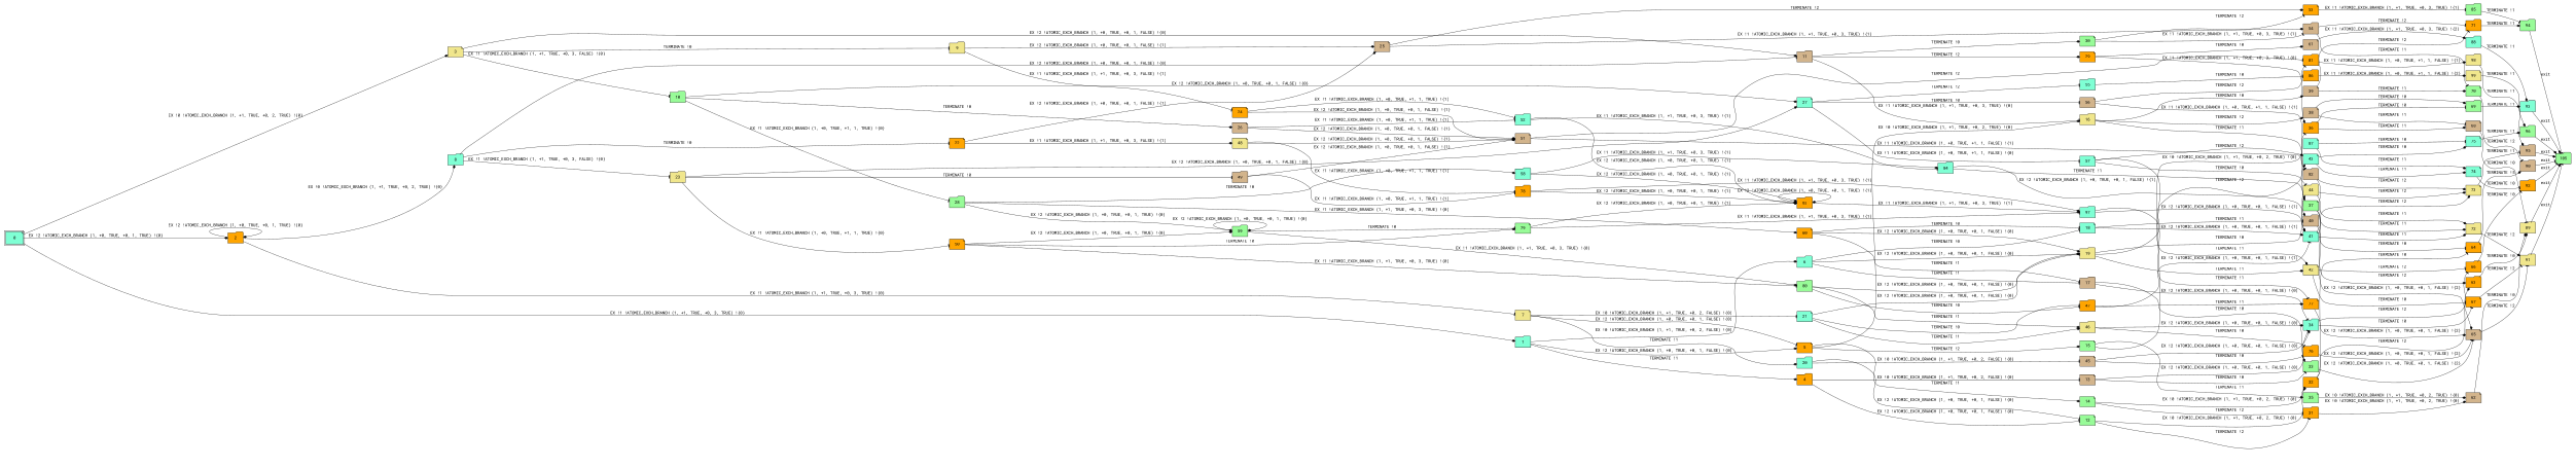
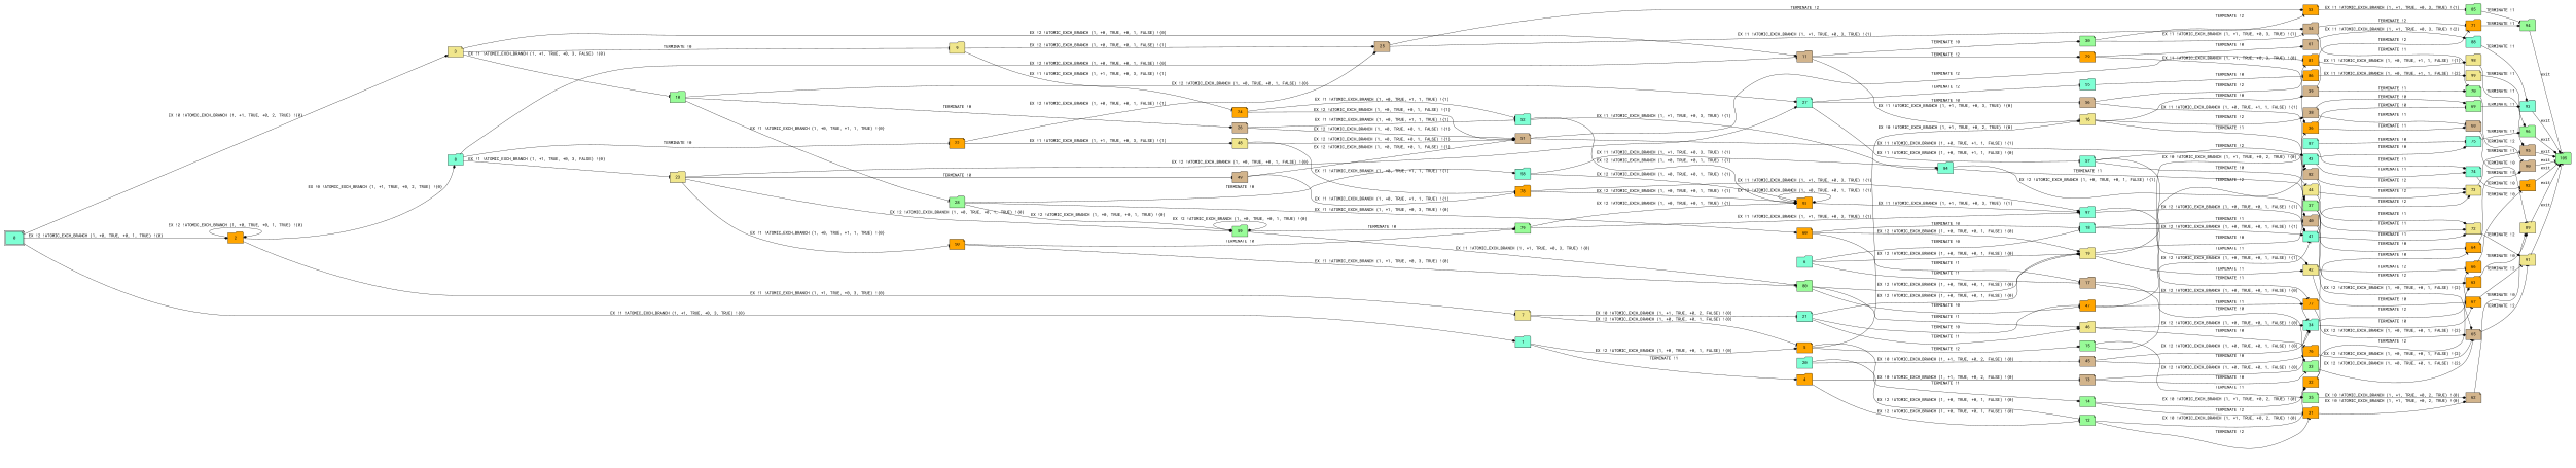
  digraph {
    fontname="Roboto Mono"
    rankdir=LR
    node [fillcolor=orange fontname="Roboto Mono" shape=folder style=filled]
    edge [arrowhead=diamond fontname="Roboto Mono"]
    0 [fillcolor=aquamarine peripheries=2 shape=note]
    1 [fillcolor=aquamarine]
    2
    3 [fillcolor=khaki shape=note]
    4
    5 [shape=note]
    6 [fillcolor=aquamarine]
    7 [fillcolor=khaki shape=note]
    8 [fillcolor=aquamarine]
    9 [fillcolor=khaki]
    10 [fillcolor=palegreen]
    11 [fillcolor=tan]
    12 [fillcolor=palegreen shape=note]
    13 [fillcolor=tan shape=note]
    14 [fillcolor=palegreen shape=note]
    15 [fillcolor=palegreen shape=note]
    16 [fillcolor=khaki]
    17 [fillcolor=tan]
    18 [fillcolor=aquamarine shape=note]
    19 [fillcolor=khaki]
    20 [fillcolor=aquamarine]
    21 [fillcolor=aquamarine shape=note]
    22 [shape=note]
    23 [fillcolor=khaki]
    24 [shape=note]
    25 [fillcolor=tan shape=note]
    26 [fillcolor=tan shape=note]
    27 [fillcolor=aquamarine shape=note]
    28 [fillcolor=palegreen]
    29 [shape=note]
    30 [fillcolor=palegreen shape=note]
    31
    32 [shape=note]
    33 [fillcolor=palegreen]
    34 [fillcolor=aquamarine]
    35 [fillcolor=palegreen shape=note]
    36
    37 [fillcolor=palegreen shape=note]
    38 [fillcolor=tan shape=note]
    39 [fillcolor=tan shape=note]
    40 [fillcolor=tan]
    41 [fillcolor=aquamarine shape=note]
    42 [fillcolor=khaki shape=note]
    43 [fillcolor=aquamarine shape=note]
    44 [fillcolor=khaki]
    45 [fillcolor=tan shape=note]
    46 [fillcolor=khaki]
    47
    48 [fillcolor=khaki shape=note]
    49 [fillcolor=tan]
    50 [shape=note]
    51 [fillcolor=tan shape=note]
    52 [fillcolor=aquamarine]
    53 [shape=note]
    54 [fillcolor=tan]
    55 [fillcolor=aquamarine]
    56 [fillcolor=tan shape=note]
    57 [fillcolor=aquamarine shape=note]
    58 [fillcolor=aquamarine]
    59 [fillcolor=palegreen]
    60 [shape=note]
    61 [fillcolor=tan shape=note]
    62 [fillcolor=tan shape=note]
    63
    64 [shape=note]
    65 [fillcolor=tan shape=note]
    66
    67 [shape=note]
    68 [fillcolor=tan shape=note]
    69 [fillcolor=palegreen]
    70 [fillcolor=palegreen shape=note]
    71
    72 [fillcolor=khaki]
    73 [fillcolor=khaki shape=note]
    74 [fillcolor=aquamarine shape=note]
    75 [fillcolor=aquamarine shape=note]
    76
    77 [shape=note]
    78
    79 [fillcolor=palegreen shape=note]
    80 [fillcolor=palegreen]
    81
    82 [fillcolor=tan]
    83
    84 [fillcolor=aquamarine]
    85 [fillcolor=palegreen]
    86
    88 [fillcolor=aquamarine]
    89 [fillcolor=khaki]
    90 [fillcolor=tan]
    91 [fillcolor=khaki]
    92
    93 [fillcolor=aquamarine]
    94 [fillcolor=palegreen]
    95 [fillcolor=tan]
    96 [fillcolor=palegreen]
    97 [fillcolor=aquamarine]
    98 [fillcolor=khaki]
    99 [fillcolor=khaki shape=note]
    87 [fillcolor=aquamarine shape=note]
    n101 [fillcolor=palegreen label=105]
    0 -> 1 [label="EX !1 !ATOMIC_EXCH_BRANCH (1, +1, TRUE, +0, 3, TRUE) !{0}"]
    0 -> 2 [label="EX !2 !ATOMIC_EXCH_BRANCH (1, +0, TRUE, +0, 1, TRUE) !{0}"]
    0 -> 3 [label="EX !0 !ATOMIC_EXCH_BRANCH (1, +1, TRUE, +0, 2, TRUE) !{0}"]
    1 -> 4 [label="TERMINATE !1"]
    1 -> 5 [label="EX !2 !ATOMIC_EXCH_BRANCH (1, +0, TRUE, +0, 1, FALSE) !{0}"]
-   1 -> 6 [label="EX !0 !ATOMIC_EXCH_BRANCH (1, +1, TRUE, +0, 2, FALSE) !{0}"]
    2 -> 2 [label="EX !2 !ATOMIC_EXCH_BRANCH (1, +0, TRUE, +0, 1, TRUE) !{0}"]
    2 -> 7 [arrowhead=tee label="EX !1 !ATOMIC_EXCH_BRANCH (1, +1, TRUE, +0, 3, TRUE) !{0}"]
    2 -> 8 [label="EX !0 !ATOMIC_EXCH_BRANCH (1, +1, TRUE, +0, 2, TRUE) !{0}"]
    3 -> 9 [arrowhead=tee label="TERMINATE !0"]
    3 -> 10 [arrowhead=tee label="EX !1 !ATOMIC_EXCH_BRANCH (1, +1, TRUE, +0, 3, FALSE) !{0}"]
    3 -> 11 [label="EX !2 !ATOMIC_EXCH_BRANCH (1, +0, TRUE, +0, 1, FALSE) !{0}"]
    4 -> 12 [arrowhead=tee label="EX !2 !ATOMIC_EXCH_BRANCH (1, +0, TRUE, +0, 1, FALSE) !{0}"]
    4 -> 13 [arrowhead=tee label="EX !0 !ATOMIC_EXCH_BRANCH (1, +1, TRUE, +0, 2, FALSE) !{0}"]
    5 -> 14 [label="TERMINATE !1"]
    5 -> 15 [label="TERMINATE !2"]
    5 -> 16 [label="EX !0 !ATOMIC_EXCH_BRANCH (1, +1, TRUE, +0, 2, TRUE) !{0}"]
    6 -> 17 [arrowhead=tee label="TERMINATE !1"]
    6 -> 18 [arrowhead=tee label="TERMINATE !0"]
    6 -> 19 [label="EX !2 !ATOMIC_EXCH_BRANCH (1, +0, TRUE, +0, 1, FALSE) !{0}"]
    7 -> 5 [arrowhead=tee label="EX !2 !ATOMIC_EXCH_BRANCH (1, +0, TRUE, +0, 1, FALSE) !{0}"]
-   7 -> 20 [label="TERMINATE !1"]
    7 -> 21 [arrowhead=tee label="EX !0 !ATOMIC_EXCH_BRANCH (1, +1, TRUE, +0, 2, FALSE) !{0}"]
    8 -> 11 [arrowhead=tee label="EX !2 !ATOMIC_EXCH_BRANCH (1, +0, TRUE, +0, 1, FALSE) !{0}"]
    8 -> 22 [arrowhead=tee label="TERMINATE !0"]
    8 -> 23 [arrowhead=tee label="EX !1 !ATOMIC_EXCH_BRANCH (1, +1, TRUE, +0, 3, FALSE) !{0}"]
    9 -> 24 [arrowhead=tee label="EX !1 !ATOMIC_EXCH_BRANCH (1, +1, TRUE, +0, 3, FALSE) !{1}"]
    9 -> 25 [label="EX !2 !ATOMIC_EXCH_BRANCH (1, +0, TRUE, +0, 1, FALSE) !{1}"]
    10 -> 26 [label="TERMINATE !0"]
    10 -> 27 [label="EX !2 !ATOMIC_EXCH_BRANCH (1, +0, TRUE, +0, 1, FALSE) !{0}"]
    10 -> 28 [arrowhead=tee label="EX !1 !ATOMIC_EXCH_BRANCH (1, +0, TRUE, +1, 1, TRUE) !{0}"]
    11 -> 16 [arrowhead=tee label="EX !1 !ATOMIC_EXCH_BRANCH (1, +1, TRUE, +0, 3, TRUE) !{0}"]
    11 -> 29 [label="TERMINATE !2"]
    11 -> 30 [label="TERMINATE !0"]
    12 -> 31 [arrowhead=tee label="TERMINATE !2"]
    12 -> 32 [label="EX !0 !ATOMIC_EXCH_BRANCH (1, +1, TRUE, +0, 2, TRUE) !{0}"]
    13 -> 33 [arrowhead=tee label="TERMINATE !0"]
    13 -> 34 [arrowhead=tee label="EX !2 !ATOMIC_EXCH_BRANCH (1, +0, TRUE, +0, 1, FALSE) !{0}"]
    14 -> 31 [arrowhead=tee label="TERMINATE !2"]
    14 -> 32 [arrowhead=tee label="EX !0 !ATOMIC_EXCH_BRANCH (1, +1, TRUE, +0, 2, TRUE) !{0}"]
    15 -> 35 [label="TERMINATE !1"]
    15 -> 36 [arrowhead=tee label="EX !0 !ATOMIC_EXCH_BRANCH (1, +1, TRUE, +0, 2, TRUE) !{0}"]
    16 -> 37 [label="TERMINATE !1"]
    16 -> 38 [label="TERMINATE !2"]
    16 -> 39 [label="TERMINATE !0"]
    17 -> 33 [label="TERMINATE !0"]
    17 -> 34 [arrowhead=tee label="EX !2 !ATOMIC_EXCH_BRANCH (1, +0, TRUE, +0, 1, FALSE) !{0}"]
    18 -> 40 [arrowhead=tee label="TERMINATE !1"]
    18 -> 41 [label="EX !2 !ATOMIC_EXCH_BRANCH (1, +0, TRUE, +0, 1, FALSE) !{1}"]
    19 -> 42 [label="TERMINATE !1"]
    19 -> 43 [label="TERMINATE !2"]
    19 -> 44 [label="TERMINATE !0"]
    20 -> 12 [arrowhead=tee label="EX !2 !ATOMIC_EXCH_BRANCH (1, +0, TRUE, +0, 1, FALSE) !{0}"]
    20 -> 45 [arrowhead=tee label="EX !0 !ATOMIC_EXCH_BRANCH (1, +1, TRUE, +0, 2, FALSE) !{0}"]
    21 -> 19 [label="EX !2 !ATOMIC_EXCH_BRANCH (1, +0, TRUE, +0, 1, FALSE) !{0}"]
    21 -> 46 [label="TERMINATE !1"]
    21 -> 47 [arrowhead=tee label="TERMINATE !0"]
    22 -> 25 [label="EX !2 !ATOMIC_EXCH_BRANCH (1, +0, TRUE, +0, 1, FALSE) !{1}"]
    22 -> 48 [label="EX !1 !ATOMIC_EXCH_BRANCH (1, +1, TRUE, +0, 3, FALSE) !{1}"]
    23 -> 27 [label="EX !2 !ATOMIC_EXCH_BRANCH (1, +0, TRUE, +0, 1, FALSE) !{0}"]
    23 -> 49 [arrowhead=tee label="TERMINATE !0"]
    23 -> 50 [arrowhead=tee label="EX !1 !ATOMIC_EXCH_BRANCH (1, +0, TRUE, +1, 1, TRUE) !{0}"]
    24 -> 51 [label="EX !2 !ATOMIC_EXCH_BRANCH (1, +0, TRUE, +0, 1, FALSE) !{1}"]
    24 -> 52 [arrowhead=tee label="EX !1 !ATOMIC_EXCH_BRANCH (1, +0, TRUE, +1, 1, TRUE) !{1}"]
    25 -> 53 [label="TERMINATE !2"]
    25 -> 54 [label="EX !1 !ATOMIC_EXCH_BRANCH (1, +1, TRUE, +0, 3, TRUE) !{1}"]
    26 -> 51 [label="EX !2 !ATOMIC_EXCH_BRANCH (1, +0, TRUE, +0, 1, FALSE) !{1}"]
    26 -> 52 [arrowhead=tee label="EX !1 !ATOMIC_EXCH_BRANCH (1, +0, TRUE, +1, 1, TRUE) !{1}"]
    27 -> 55 [arrowhead=tee label="TERMINATE !2"]
    27 -> 56 [arrowhead=tee label="TERMINATE !0"]
    27 -> 57 [arrowhead=tee label="EX !1 !ATOMIC_EXCH_BRANCH (1, +0, TRUE, +1, 1, FALSE) !{0}"]
    28 -> 58 [label="TERMINATE !0"]
    28 -> 59 [label="EX !2 !ATOMIC_EXCH_BRANCH (1, +0, TRUE, +0, 1, TRUE) !{0}"]
    28 -> 60 [label="EX !1 !ATOMIC_EXCH_BRANCH (1, +1, TRUE, +0, 3, TRUE) !{0}"]
    29 -> 36 [label="EX !1 !ATOMIC_EXCH_BRANCH (1, +1, TRUE, +0, 3, TRUE) !{0}"]
    29 -> 61 [label="TERMINATE !0"]
    30 -> 53 [arrowhead=tee label="TERMINATE !2"]
    30 -> 54 [arrowhead=tee label="EX !1 !ATOMIC_EXCH_BRANCH (1, +1, TRUE, +0, 3, TRUE) !{1}"]
    31 -> 62 [label="EX !0 !ATOMIC_EXCH_BRANCH (1, +1, TRUE, +0, 2, TRUE) !{0}"]
    32 -> 63 [label="TERMINATE !2"]
    32 -> 64 [arrowhead=tee label="TERMINATE !0"]
    33 -> 65 [arrowhead=tee label="EX !2 !ATOMIC_EXCH_BRANCH (1, +0, TRUE, +0, 1, FALSE) !{2}"]
    34 -> 66 [arrowhead=tee label="TERMINATE !2"]
    34 -> 67 [arrowhead=tee label="TERMINATE !0"]
    35 -> 62 [label="EX !0 !ATOMIC_EXCH_BRANCH (1, +1, TRUE, +0, 2, TRUE) !{0}"]
    36 -> 68 [label="TERMINATE !1"]
    36 -> 69 [arrowhead=tee label="TERMINATE !0"]
    37 -> 63 [label="TERMINATE !2"]
    37 -> 64 [arrowhead=tee label="TERMINATE !0"]
    38 -> 68 [arrowhead=tee label="TERMINATE !1"]
    38 -> 69 [label="TERMINATE !0"]
    39 -> 70 [label="TERMINATE !1"]
    39 -> 71 [arrowhead=tee label="TERMINATE !2"]
    40 -> 65 [label="EX !2 !ATOMIC_EXCH_BRANCH (1, +0, TRUE, +0, 1, FALSE) !{2}"]
    41 -> 72 [label="TERMINATE !1"]
    41 -> 73 [label="TERMINATE !2"]
    42 -> 66 [arrowhead=tee label="TERMINATE !2"]
    42 -> 67 [arrowhead=tee label="TERMINATE !0"]
    43 -> 74 [label="TERMINATE !1"]
    43 -> 75 [label="TERMINATE !0"]
    44 -> 72 [label="TERMINATE !1"]
    44 -> 73 [label="TERMINATE !2"]
    45 -> 34 [label="EX !2 !ATOMIC_EXCH_BRANCH (1, +0, TRUE, +0, 1, FALSE) !{0}"]
    45 -> 76 [arrowhead=tee label="TERMINATE !0"]
    46 -> 34 [label="EX !2 !ATOMIC_EXCH_BRANCH (1, +0, TRUE, +0, 1, FALSE) !{0}"]
    46 -> 76 [arrowhead=tee label="TERMINATE !0"]
    47 -> 41 [arrowhead=tee label="EX !2 !ATOMIC_EXCH_BRANCH (1, +0, TRUE, +0, 1, FALSE) !{1}"]
    47 -> 77 [label="TERMINATE !1"]
    48 -> 51 [label="EX !2 !ATOMIC_EXCH_BRANCH (1, +0, TRUE, +0, 1, FALSE) !{1}"]
    48 -> 78 [arrowhead=tee label="EX !1 !ATOMIC_EXCH_BRANCH (1, +0, TRUE, +1, 1, TRUE) !{1}"]
    49 -> 51 [label="EX !2 !ATOMIC_EXCH_BRANCH (1, +0, TRUE, +0, 1, FALSE) !{1}"]
    49 -> 78 [arrowhead=tee label="EX !1 !ATOMIC_EXCH_BRANCH (1, +0, TRUE, +1, 1, TRUE) !{1}"]
-   50 -> 59 [label="EX !2 !ATOMIC_EXCH_BRANCH (1, +0, TRUE, +0, 1, TRUE) !{0}"]
+   23 -> 59 [label="EX !2 !ATOMIC_EXCH_BRANCH (1, +0, TRUE, +0, 1, TRUE) !{0}"]
    50 -> 79 [label="TERMINATE !0"]
    50 -> 80 [arrowhead=tee label="EX !1 !ATOMIC_EXCH_BRANCH (1, +1, TRUE, +0, 3, TRUE) !{0}"]
    51 -> 81 [arrowhead=tee label="TERMINATE !2"]
    51 -> 82 [arrowhead=tee label="EX !1 !ATOMIC_EXCH_BRANCH (1, +0, TRUE, +1, 1, FALSE) !{1}"]
    52 -> 83 [label="EX !2 !ATOMIC_EXCH_BRANCH (1, +0, TRUE, +0, 1, TRUE) !{1}"]
    52 -> 84 [arrowhead=tee label="EX !1 !ATOMIC_EXCH_BRANCH (1, +1, TRUE, +0, 3, TRUE) !{1}"]
    53 -> 85 [arrowhead=tee label="EX !1 !ATOMIC_EXCH_BRANCH (1, +1, TRUE, +0, 3, TRUE) !{1}"]
    54 -> 70 [arrowhead=tee label="TERMINATE !1"]
    54 -> 71 [arrowhead=tee label="TERMINATE !2"]
    55 -> 86 [arrowhead=tee label="TERMINATE !0"]
    56 -> 81 [arrowhead=tee label="TERMINATE !2"]
    56 -> 82 [arrowhead=tee label="EX !1 !ATOMIC_EXCH_BRANCH (1, +0, TRUE, +1, 1, FALSE) !{1}"]
    57 -> 42 [label="TERMINATE !1"]
    57 -> 43 [label="TERMINATE !2"]
    57 -> 44 [arrowhead=tee label="TERMINATE !0"]
    58 -> 83 [label="EX !2 !ATOMIC_EXCH_BRANCH (1, +0, TRUE, +0, 1, TRUE) !{1}"]
    58 -> 84 [label="EX !1 !ATOMIC_EXCH_BRANCH (1, +1, TRUE, +0, 3, TRUE) !{1}"]
    59 -> 59 [label="EX !2 !ATOMIC_EXCH_BRANCH (1, +0, TRUE, +0, 1, TRUE) !{0}"]
    59 -> 79 [arrowhead=tee label="TERMINATE !0"]
    59 -> 80 [label="EX !1 !ATOMIC_EXCH_BRANCH (1, +1, TRUE, +0, 3, TRUE) !{0}"]
    60 -> 17 [arrowhead=tee label="TERMINATE !1"]
    60 -> 18 [arrowhead=tee label="TERMINATE !0"]
    60 -> 19 [label="EX !2 !ATOMIC_EXCH_BRANCH (1, +0, TRUE, +0, 1, FALSE) !{0}"]
    61 -> 88 [label="EX !1 !ATOMIC_EXCH_BRANCH (1, +1, TRUE, +0, 3, TRUE) !{2}"]
    62 -> 89 [label="TERMINATE !0"]
    63 -> 89 [label="TERMINATE !0"]
    64 -> 90 [label="TERMINATE !5"]
    65 -> 91 [arrowhead=tee label="TERMINATE !2"]
    66 -> 92 [arrowhead=tee label="TERMINATE !0"]
    67 -> 91 [arrowhead=tee label="TERMINATE !2"]
    68 -> 89 [arrowhead=tee label="TERMINATE !0"]
    69 -> 93 [label="TERMINATE !1"]
    70 -> 90 [arrowhead=tee label="TERMINATE !2"]
    71 -> 94 [label="TERMINATE !1"]
    72 -> 91 [label="TERMINATE !2"]
    73 -> 95 [arrowhead=tee label="TERMINATE !1"]
    74 -> 92 [arrowhead=tee label="TERMINATE !0"]
    75 -> 96 [label="TERMINATE !1"]
    76 -> 65 [arrowhead=tee label="EX !2 !ATOMIC_EXCH_BRANCH (1, +0, TRUE, +0, 1, FALSE) !{2}"]
    77 -> 65 [label="EX !2 !ATOMIC_EXCH_BRANCH (1, +0, TRUE, +0, 1, FALSE) !{2}"]
    78 -> 83 [label="EX !2 !ATOMIC_EXCH_BRANCH (1, +0, TRUE, +0, 1, TRUE) !{1}"]
    78 -> 97 [label="EX !1 !ATOMIC_EXCH_BRANCH (1, +1, TRUE, +0, 3, TRUE) !{1}"]
    79 -> 83 [label="EX !2 !ATOMIC_EXCH_BRANCH (1, +0, TRUE, +0, 1, TRUE) !{1}"]
    79 -> 97 [arrowhead=tee label="EX !1 !ATOMIC_EXCH_BRANCH (1, +1, TRUE, +0, 3, TRUE) !{1}"]
    80 -> 19 [arrowhead=tee label="EX !2 !ATOMIC_EXCH_BRANCH (1, +0, TRUE, +0, 1, FALSE) !{0}"]
    80 -> 46 [label="TERMINATE !1"]
    80 -> 47 [arrowhead=tee label="TERMINATE !0"]
    81 -> 98 [label="EX !1 !ATOMIC_EXCH_BRANCH (1, +0, TRUE, +1, 1, FALSE) !{1}"]
    82 -> 72 [label="TERMINATE !1"]
    82 -> 73 [label="TERMINATE !2"]
    83 -> 83 [label="EX !2 !ATOMIC_EXCH_BRANCH (1, +0, TRUE, +0, 1, TRUE) !{1}"]
    83 -> 97 [label="EX !1 !ATOMIC_EXCH_BRANCH (1, +1, TRUE, +0, 3, TRUE) !{1}"]
    84 -> 40 [label="TERMINATE !1"]
    84 -> 41 [label="EX !2 !ATOMIC_EXCH_BRANCH (1, +0, TRUE, +0, 1, FALSE) !{1}"]
    85 -> 94 [arrowhead=tee label="TERMINATE !1"]
    86 -> 99 [label="EX !1 !ATOMIC_EXCH_BRANCH (1, +0, TRUE, +1, 1, FALSE) !{2}"]
    88 -> 93 [label="TERMINATE !1"]
    89 -> n101 [label=exit]
    90 -> n101 [arrowhead=tee label=exit]
    91 -> n101 [arrowhead=tee label=exit]
    92 -> n101 [arrowhead=tee label=exit]
    93 -> n101 [label=exit]
    94 -> n101 [arrowhead=tee label=exit]
    95 -> n101 [label=exit]
    96 -> n101 [label=exit]
    97 -> 41 [label="EX !2 !ATOMIC_EXCH_BRANCH (1, +0, TRUE, +0, 1, FALSE) !{1}"]
    97 -> 77 [arrowhead=tee label="TERMINATE !1"]
    98 -> 95 [label="TERMINATE !1"]
    99 -> 96 [label="TERMINATE !1"]
    87 -> 74 [label="TERMINATE !1"]
    87 -> 75 [arrowhead=tee label="TERMINATE !0"]
  }
